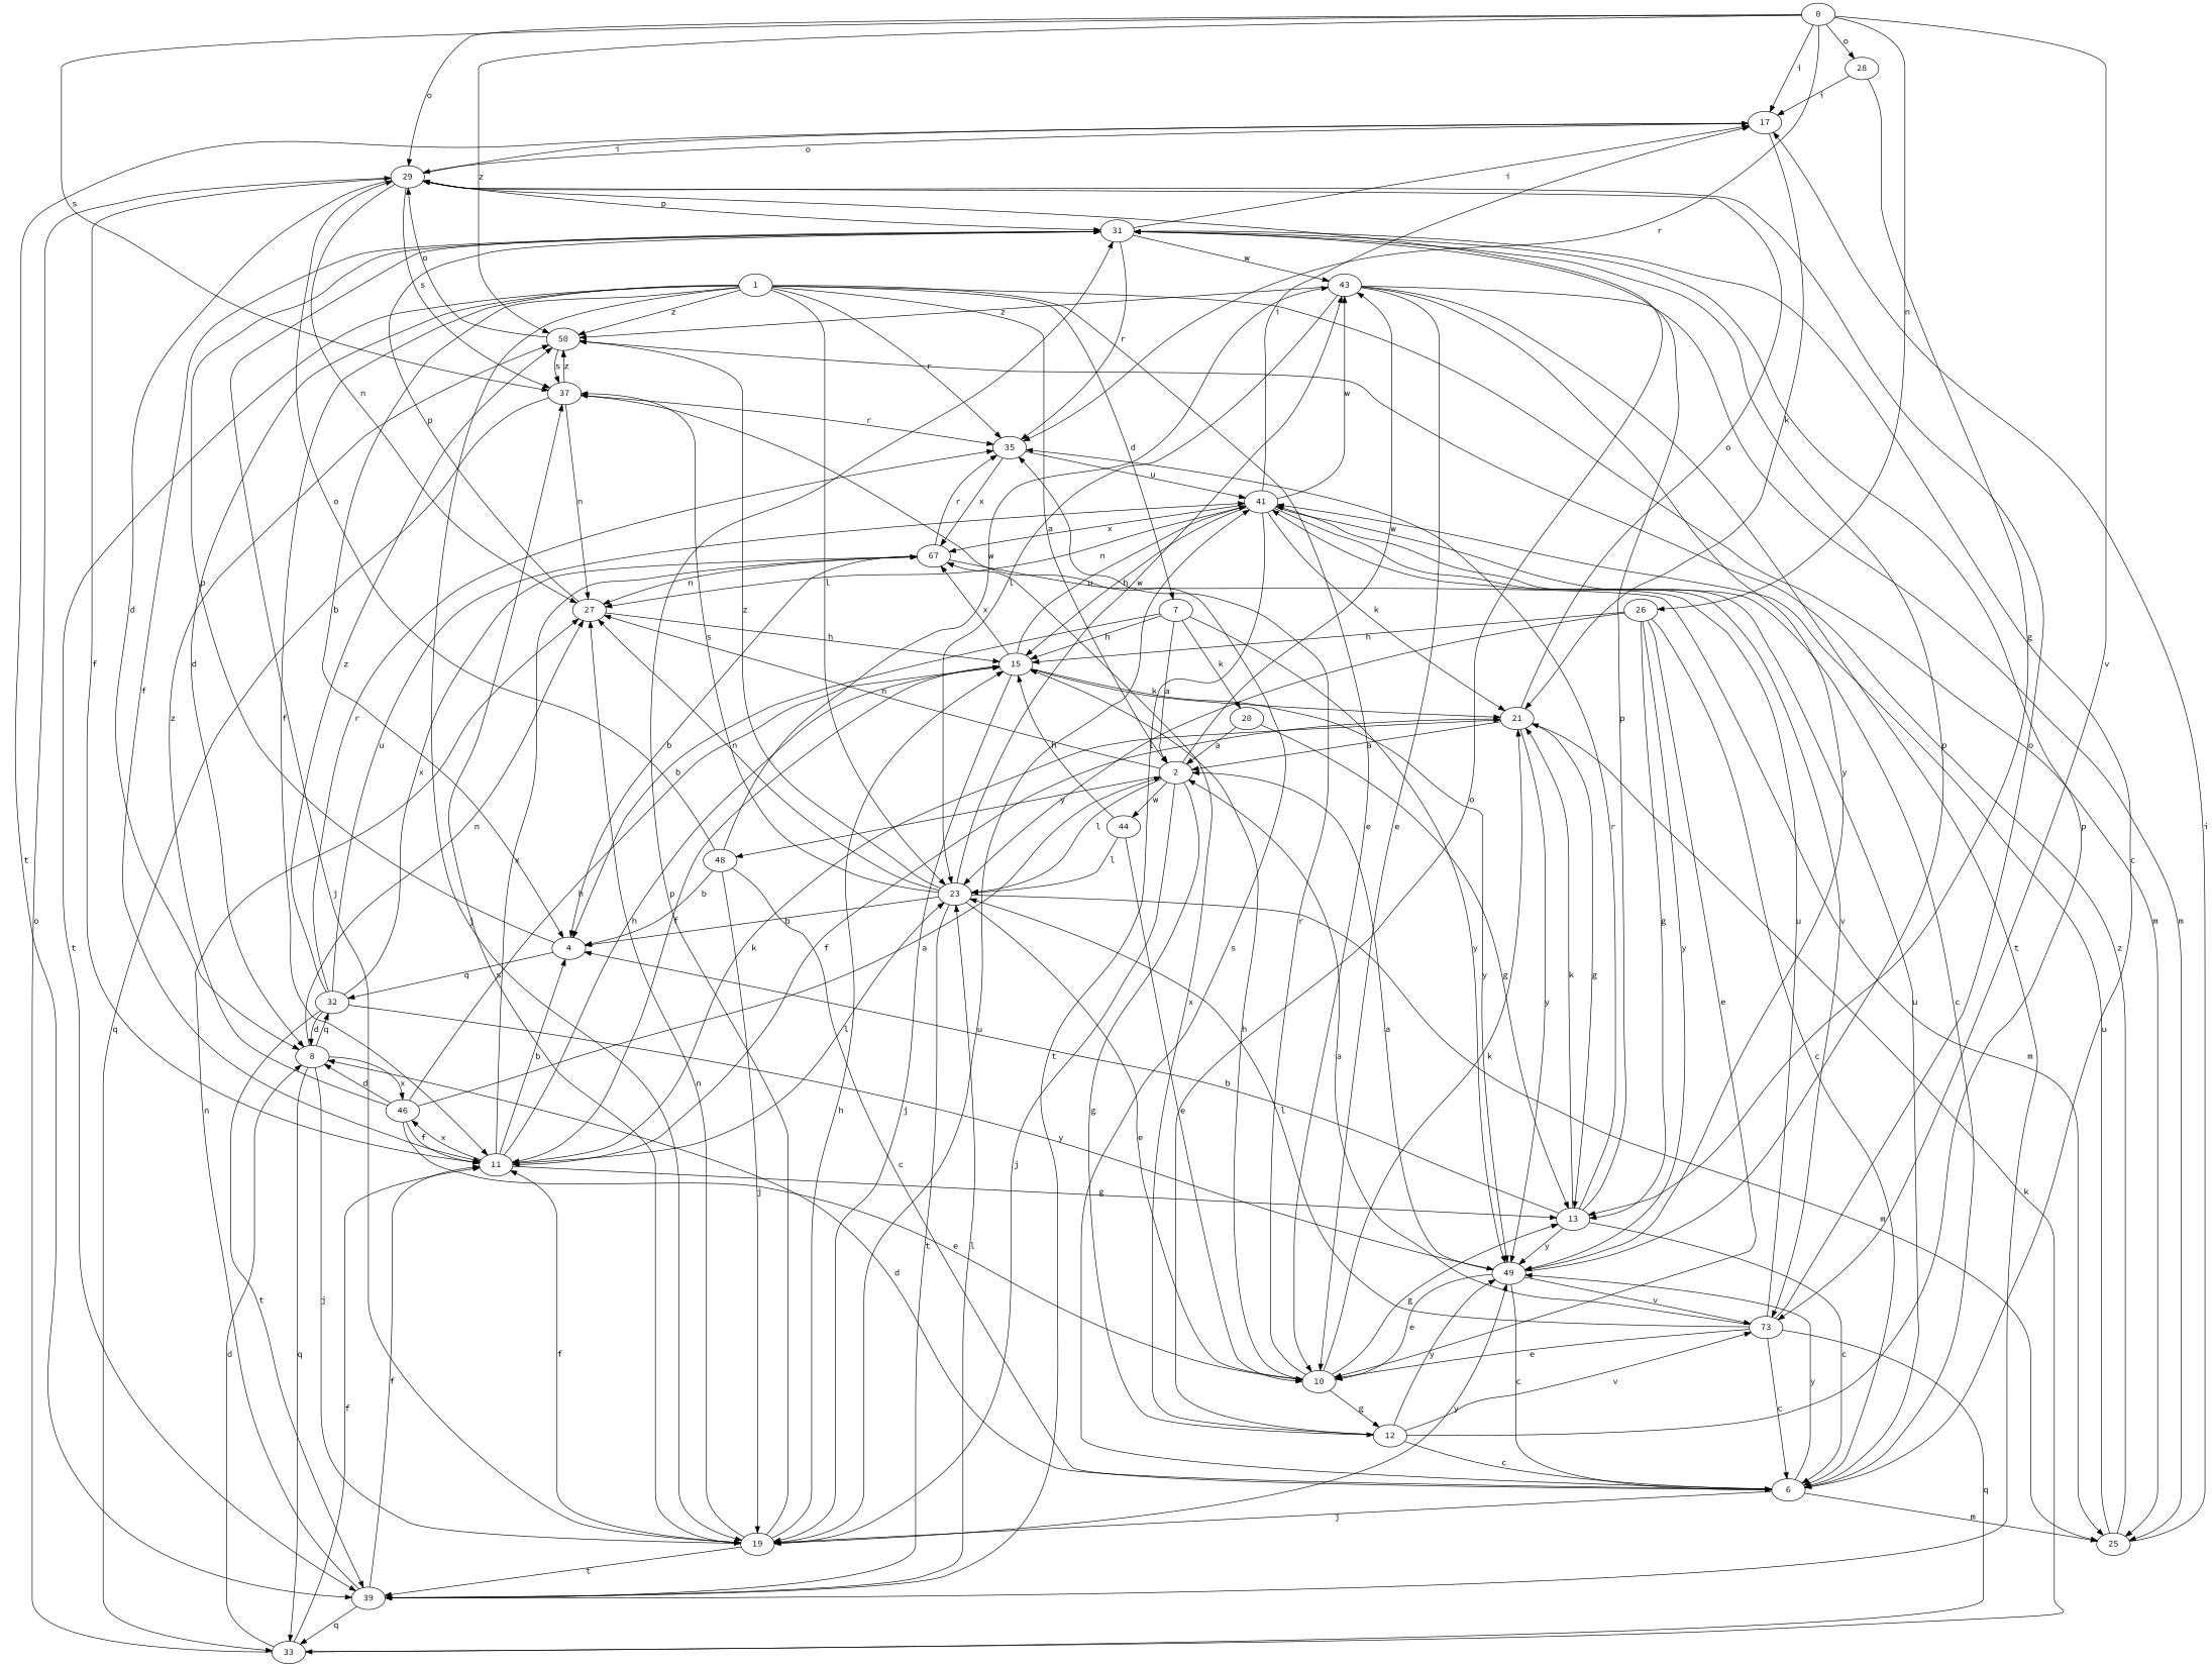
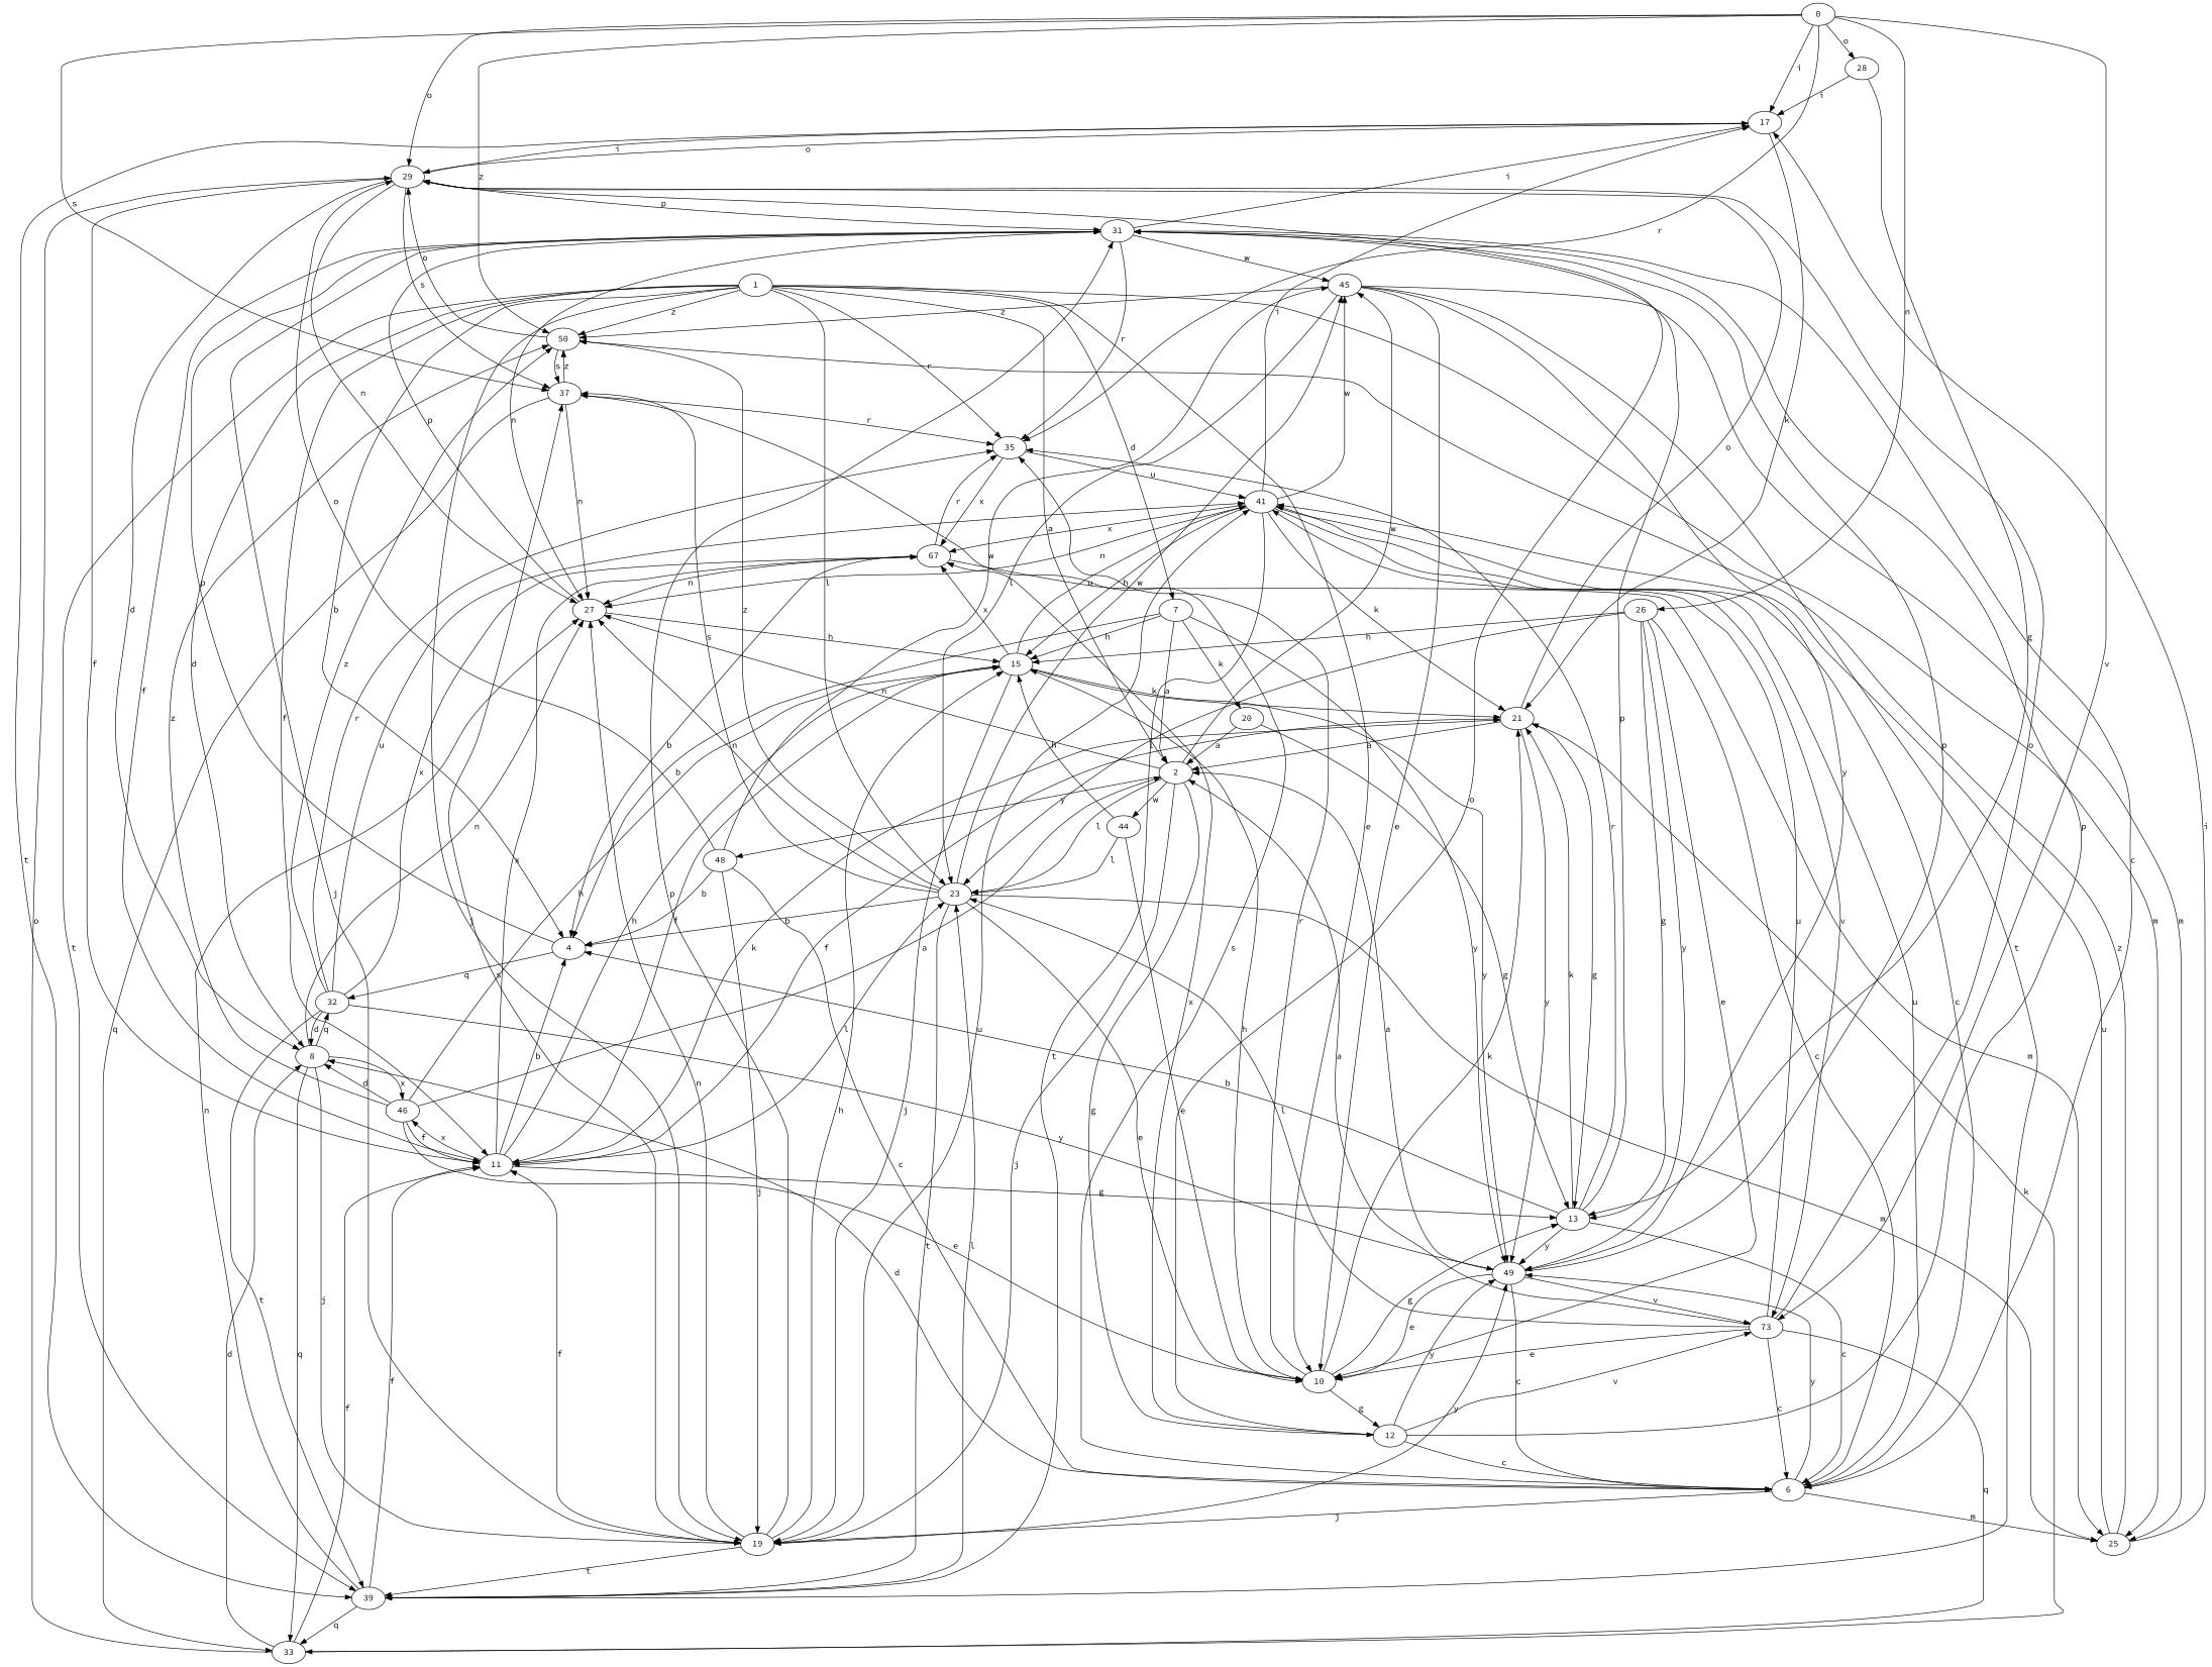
  strict digraph {
    fontname="Source Code Pro"
    node [fontname="Source Code Pro"]
    edge [fontname="Source Code Pro"]
    0
    17
    26
    28
    29
    35
    37
    n8 [label=73]
    50
    39
    21
    10
    23
    6
    49
    15
    13
    8
    11
    27
    31
    41
    n23 [label=67]
    33
    2
    1
    4
    7
    19
    25
    12
    44
-   45 [label=43]
+   45
    48
    32
    20
    46
    0 -> 17 [label=i]
    0 -> 26 [label=n]
    0 -> 28 [label=o]
    0 -> 29 [label=o]
    0 -> 35 [label=r]
    0 -> 37 [label=s]
    0 -> n8 [label=v]
    0 -> 50 [label=z]
    17 -> 29 [label=o]
    17 -> 39 [label=t]
    17 -> 21 [label=k]
    26 -> 10 [label=e]
    26 -> 23 [label=l]
    26 -> 6 [label=c]
    26 -> 49 [label=y]
    26 -> 15 [label=h]
    26 -> 13 [label=g]
    28 -> 17 [label=i]
    28 -> 13 [label=g]
    29 -> 17 [label=i]
    29 -> 37 [label=s]
    29 -> 8 [label=d]
    29 -> 11 [label=f]
    29 -> 27 [label=n]
    29 -> 31 [label=p]
    35 -> 41 [label=u]
    35 -> n23 [label=x]
    37 -> 35 [label=r]
    37 -> 50 [label=z]
    37 -> 27 [label=n]
    37 -> 33 [label=q]
    n8 -> 29 [label=o]
    n8 -> 10 [label=e]
    n8 -> 23 [label=l]
    n8 -> 6 [label=c]
    n8 -> 41 [label=u]
    n8 -> 33 [label=q]
    n8 -> 2 [label=a]
    50 -> 29 [label=o]
    50 -> 37 [label=s]
    39 -> 23 [label=l]
    39 -> 11 [label=f]
    39 -> 27 [label=n]
    39 -> 33 [label=q]
    21 -> 29 [label=o]
    21 -> 49 [label=y]
    21 -> 13 [label=g]
    21 -> 11 [label=f]
    21 -> 2 [label=a]
    10 -> 35 [label=r]
    10 -> 21 [label=k]
    10 -> 15 [label=h]
    10 -> 13 [label=g]
    10 -> 12 [label=g]
    23 -> 37 [label=s]
    23 -> 50 [label=z]
    23 -> 39 [label=t]
    23 -> 10 [label=e]
    23 -> 27 [label=n]
    23 -> 4 [label=b]
    23 -> 25 [label=m]
    23 -> 45 [label=w]
    6 -> 37 [label=s]
    6 -> 49 [label=y]
    6 -> 8 [label=d]
    6 -> 41 [label=u]
    6 -> 19 [label=j]
    6 -> 25 [label=m]
    49 -> n8 [label=v]
    49 -> 10 [label=e]
    49 -> 6 [label=c]
    49 -> 31 [label=p]
    49 -> 2 [label=a]
    15 -> 21 [label=k]
    15 -> 49 [label=y]
    15 -> 11 [label=f]
    15 -> 41 [label=u]
    15 -> n23 [label=x]
    15 -> 19 [label=j]
    13 -> 35 [label=r]
    13 -> 21 [label=k]
    13 -> 6 [label=c]
    13 -> 49 [label=y]
    13 -> 31 [label=p]
    13 -> 4 [label=b]
    8 -> 27 [label=n]
    8 -> 33 [label=q]
    8 -> 19 [label=j]
    8 -> 32 [label=q]
    8 -> 46 [label=x]
    11 -> 21 [label=k]
    11 -> 23 [label=l]
    11 -> 15 [label=h]
    11 -> 13 [label=g]
    11 -> n23 [label=x]
    11 -> 4 [label=b]
    11 -> 46 [label=x]
    27 -> 15 [label=h]
    27 -> 31 [label=p]
    31 -> 17 [label=i]
    31 -> 35 [label=r]
    31 -> 6 [label=c]
    31 -> 11 [label=f]
+   31 -> 27 [label=n]
    31 -> 19 [label=j]
    31 -> 45 [label=w]
    41 -> 17 [label=i]
    41 -> n8 [label=v]
    41 -> 39 [label=t]
    41 -> 21 [label=k]
    41 -> 6 [label=c]
    41 -> 15 [label=h]
    41 -> 27 [label=n]
    41 -> n23 [label=x]
    41 -> 45 [label=w]
    n23 -> 35 [label=r]
    n23 -> 27 [label=n]
    n23 -> 4 [label=b]
    n23 -> 25 [label=m]
    33 -> 29 [label=o]
    33 -> 21 [label=k]
    33 -> 8 [label=d]
    33 -> 11 [label=f]
    2 -> 23 [label=l]
    2 -> 27 [label=n]
    2 -> 19 [label=j]
    2 -> 12 [label=g]
    2 -> 44 [label=w]
    2 -> 45 [label=w]
    2 -> 48 [label=y]
    1 -> 35 [label=r]
    1 -> 50 [label=z]
    1 -> 39 [label=t]
    1 -> 10 [label=e]
    1 -> 23 [label=l]
    1 -> 8 [label=d]
    1 -> 11 [label=f]
    1 -> 2 [label=a]
    1 -> 4 [label=b]
    1 -> 7 [label=d]
    1 -> 19 [label=j]
    1 -> 25 [label=m]
    4 -> 31 [label=p]
    4 -> 32 [label=q]
    7 -> 49 [label=y]
    7 -> 15 [label=h]
    7 -> 2 [label=a]
    7 -> 4 [label=b]
    7 -> 20 [label=k]
    19 -> 37 [label=s]
    19 -> 39 [label=t]
    19 -> 49 [label=y]
    19 -> 15 [label=h]
    19 -> 11 [label=f]
    19 -> 27 [label=n]
    19 -> 31 [label=p]
    19 -> 41 [label=u]
    25 -> 17 [label=i]
    25 -> 50 [label=z]
    25 -> 41 [label=u]
    12 -> 29 [label=o]
    12 -> n8 [label=v]
    12 -> 6 [label=c]
    12 -> 49 [label=y]
    12 -> 31 [label=p]
    12 -> n23 [label=x]
    44 -> 10 [label=e]
    44 -> 23 [label=l]
    44 -> 15 [label=h]
    45 -> 50 [label=z]
    45 -> 39 [label=t]
    45 -> 10 [label=e]
    45 -> 23 [label=l]
    45 -> 49 [label=y]
    45 -> 25 [label=m]
    48 -> 29 [label=o]
    48 -> 6 [label=c]
    48 -> 4 [label=b]
    48 -> 19 [label=j]
    48 -> 45 [label=w]
    32 -> 35 [label=r]
    32 -> 50 [label=z]
    32 -> 39 [label=t]
    32 -> 49 [label=y]
    32 -> 8 [label=d]
    32 -> 41 [label=u]
    32 -> n23 [label=x]
    20 -> 13 [label=g]
    20 -> 2 [label=a]
    46 -> 50 [label=z]
    46 -> 10 [label=e]
    46 -> 15 [label=h]
    46 -> 8 [label=d]
    46 -> 11 [label=f]
    46 -> 2 [label=a]
  }
